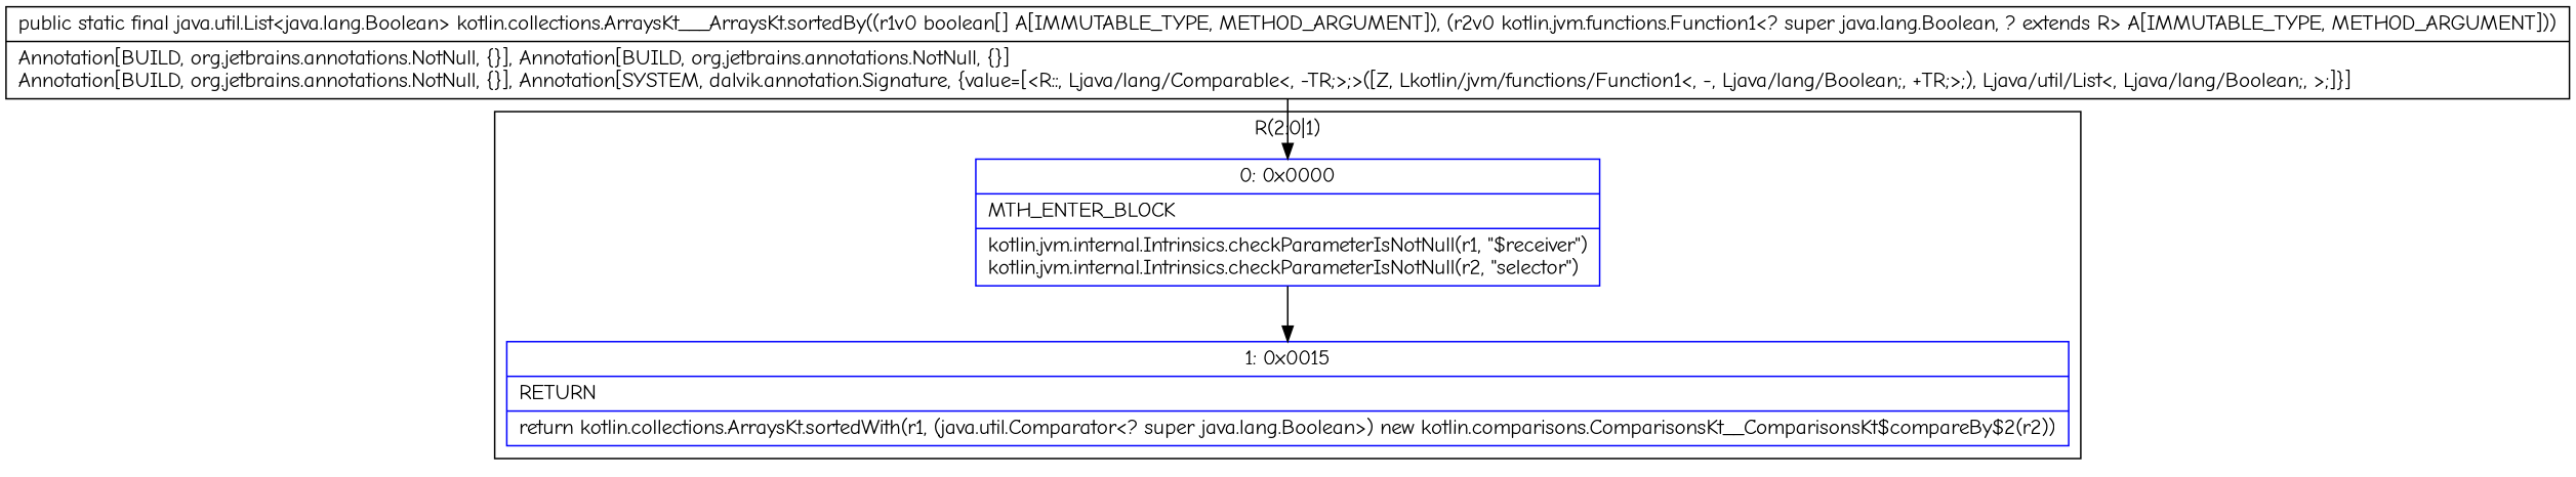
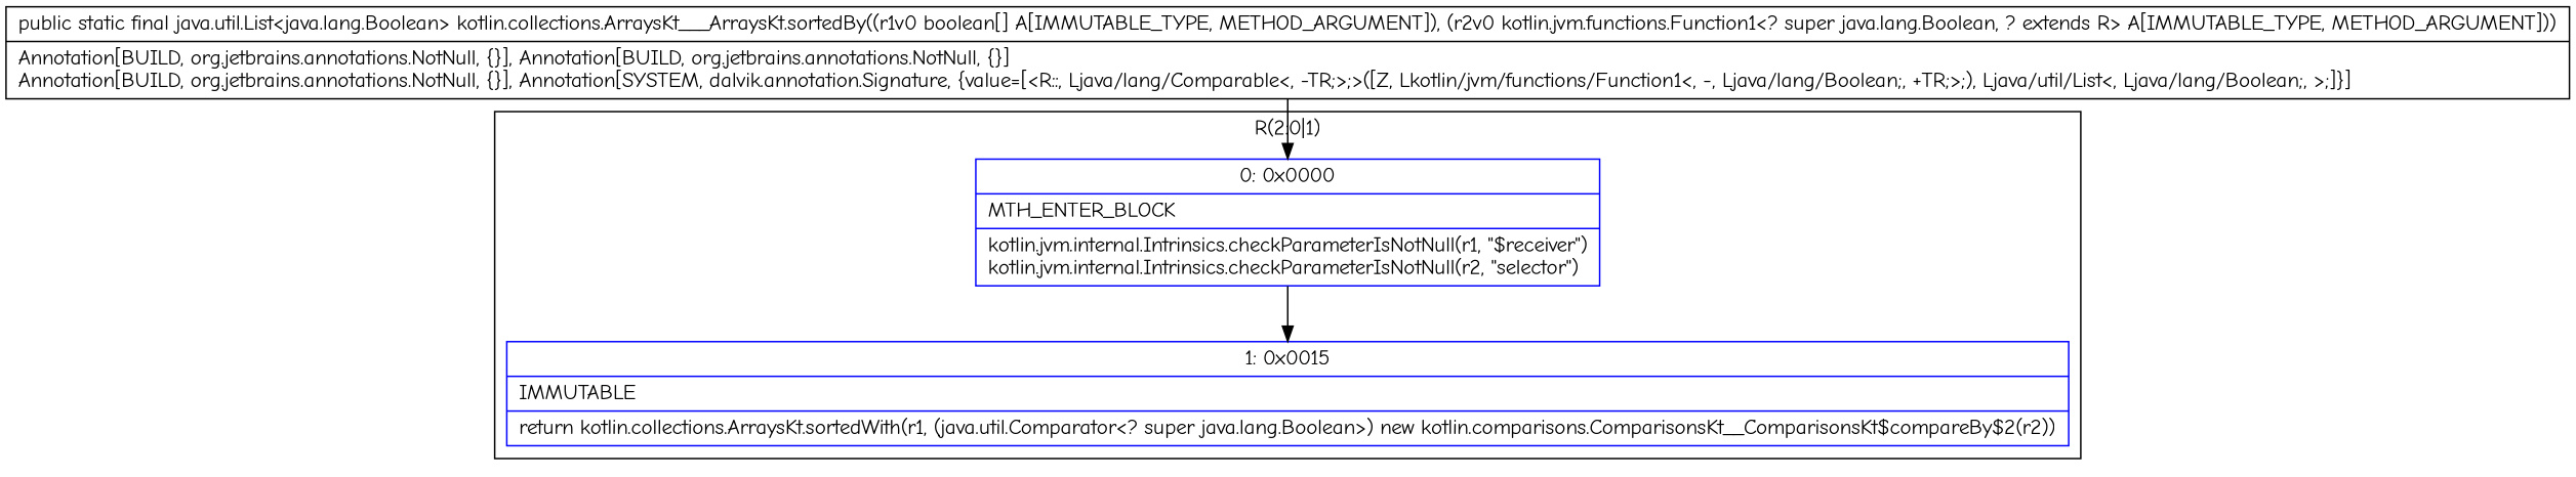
  digraph {
    fontname="Comic Neue"
    node [color=blue shape=record fontname="Comic Neue"]
    edge [fontname="Comic Neue"]
    n1 [label="{0\:\ 0x0000|MTH_ENTER_BLOCK\l|kotlin.jvm.internal.Intrinsics.checkParameterIsNotNull(r1, \"$receiver\")\lkotlin.jvm.internal.Intrinsics.checkParameterIsNotNull(r2, \"selector\")\l}"]
-   n2 [label="{1\:\ 0x0015|RETURN\l|return kotlin.collections.ArraysKt.sortedWith(r1, (java.util.Comparator\<? super java.lang.Boolean\>) new kotlin.comparisons.ComparisonsKt__ComparisonsKt$compareBy$2(r2))\l}"]
+   n2 [label="{1\:\ 0x0015|IMMUTABLE\l|return kotlin.collections.ArraysKt.sortedWith(r1, (java.util.Comparator\<? super java.lang.Boolean\>) new kotlin.comparisons.ComparisonsKt__ComparisonsKt$compareBy$2(r2))\l}"]
    n3 [label="{public static final java.util.List\<java.lang.Boolean\> kotlin.collections.ArraysKt___ArraysKt.sortedBy((r1v0 boolean[] A[IMMUTABLE_TYPE, METHOD_ARGUMENT]), (r2v0 kotlin.jvm.functions.Function1\<? super java.lang.Boolean, ? extends R\> A[IMMUTABLE_TYPE, METHOD_ARGUMENT]))  | Annotation[BUILD, org.jetbrains.annotations.NotNull, \{\}], Annotation[BUILD, org.jetbrains.annotations.NotNull, \{\}]\lAnnotation[BUILD, org.jetbrains.annotations.NotNull, \{\}], Annotation[SYSTEM, dalvik.annotation.Signature, \{value=[\<R::, Ljava\/lang\/Comparable\<, \-TR;\>;\>([Z, Lkotlin\/jvm\/functions\/Function1\<, \-, Ljava\/lang\/Boolean;, +TR;\>;), Ljava\/util\/List\<, Ljava\/lang\/Boolean;, \>;]\}]\l}" color=""]
    subgraph cluster_1 {
      label="R(2:0|1)"
      n1
      n2
    }
    n1 -> n2
    n3 -> n1
  }
